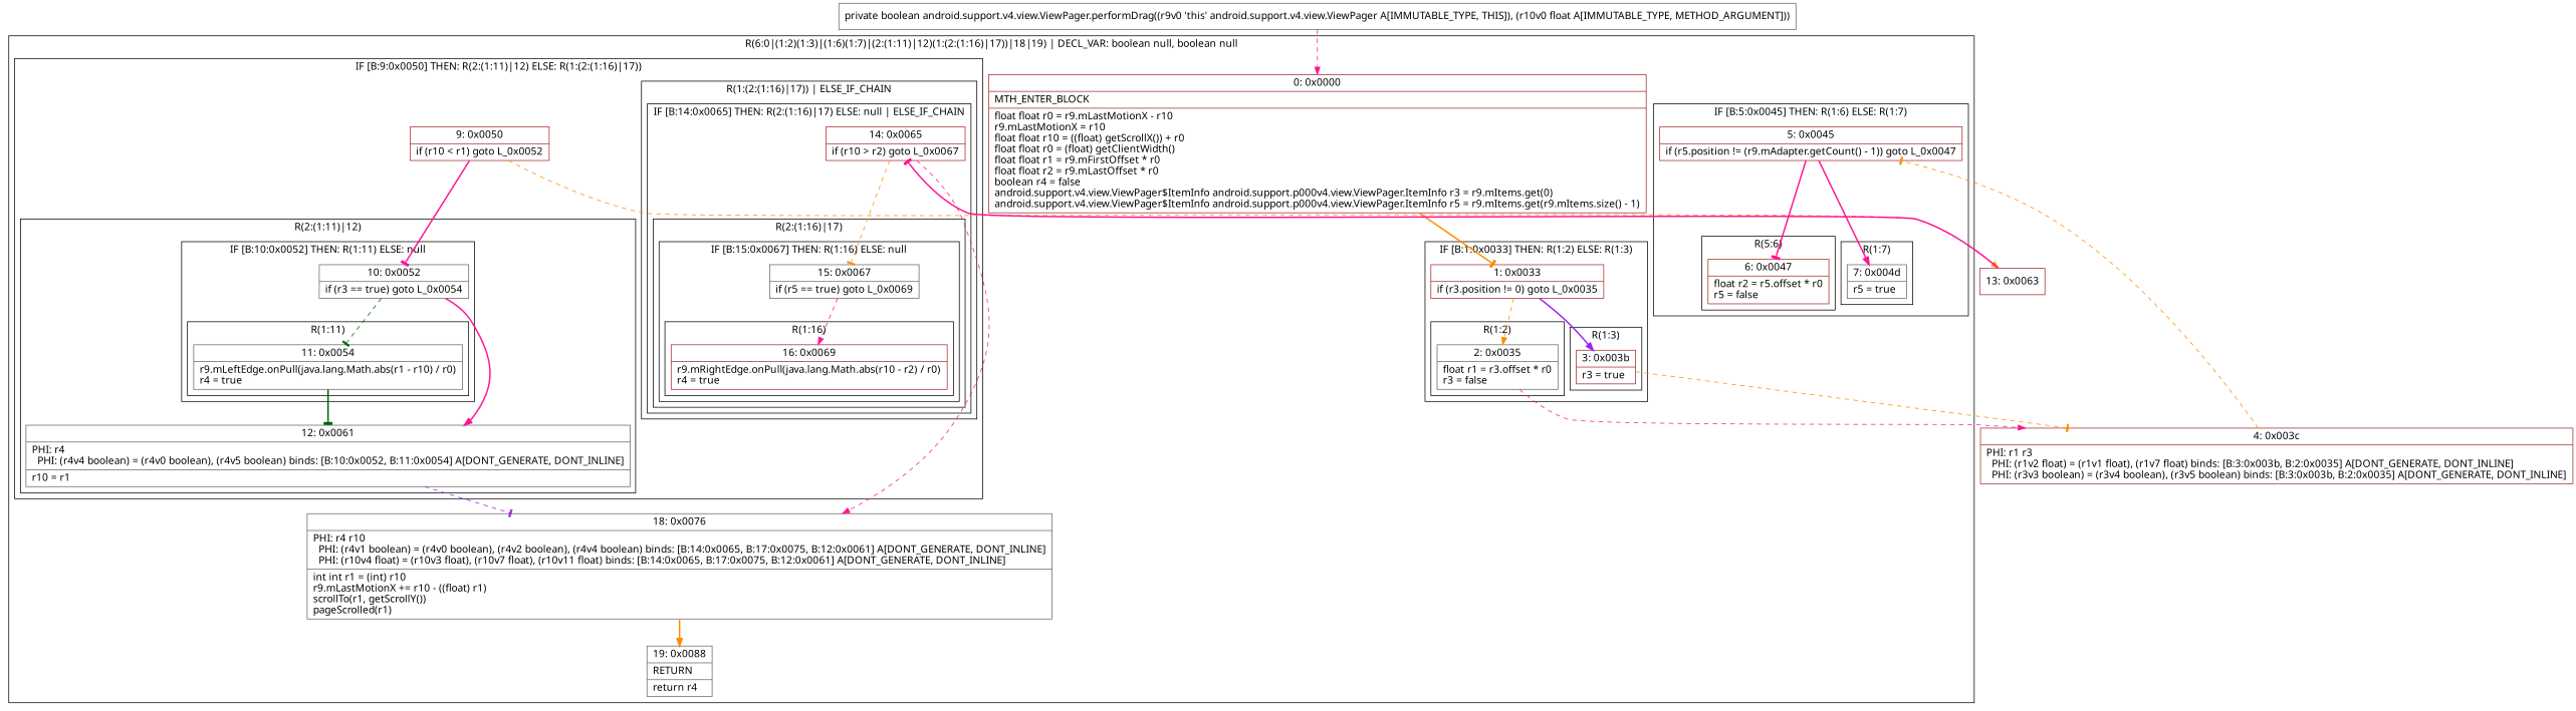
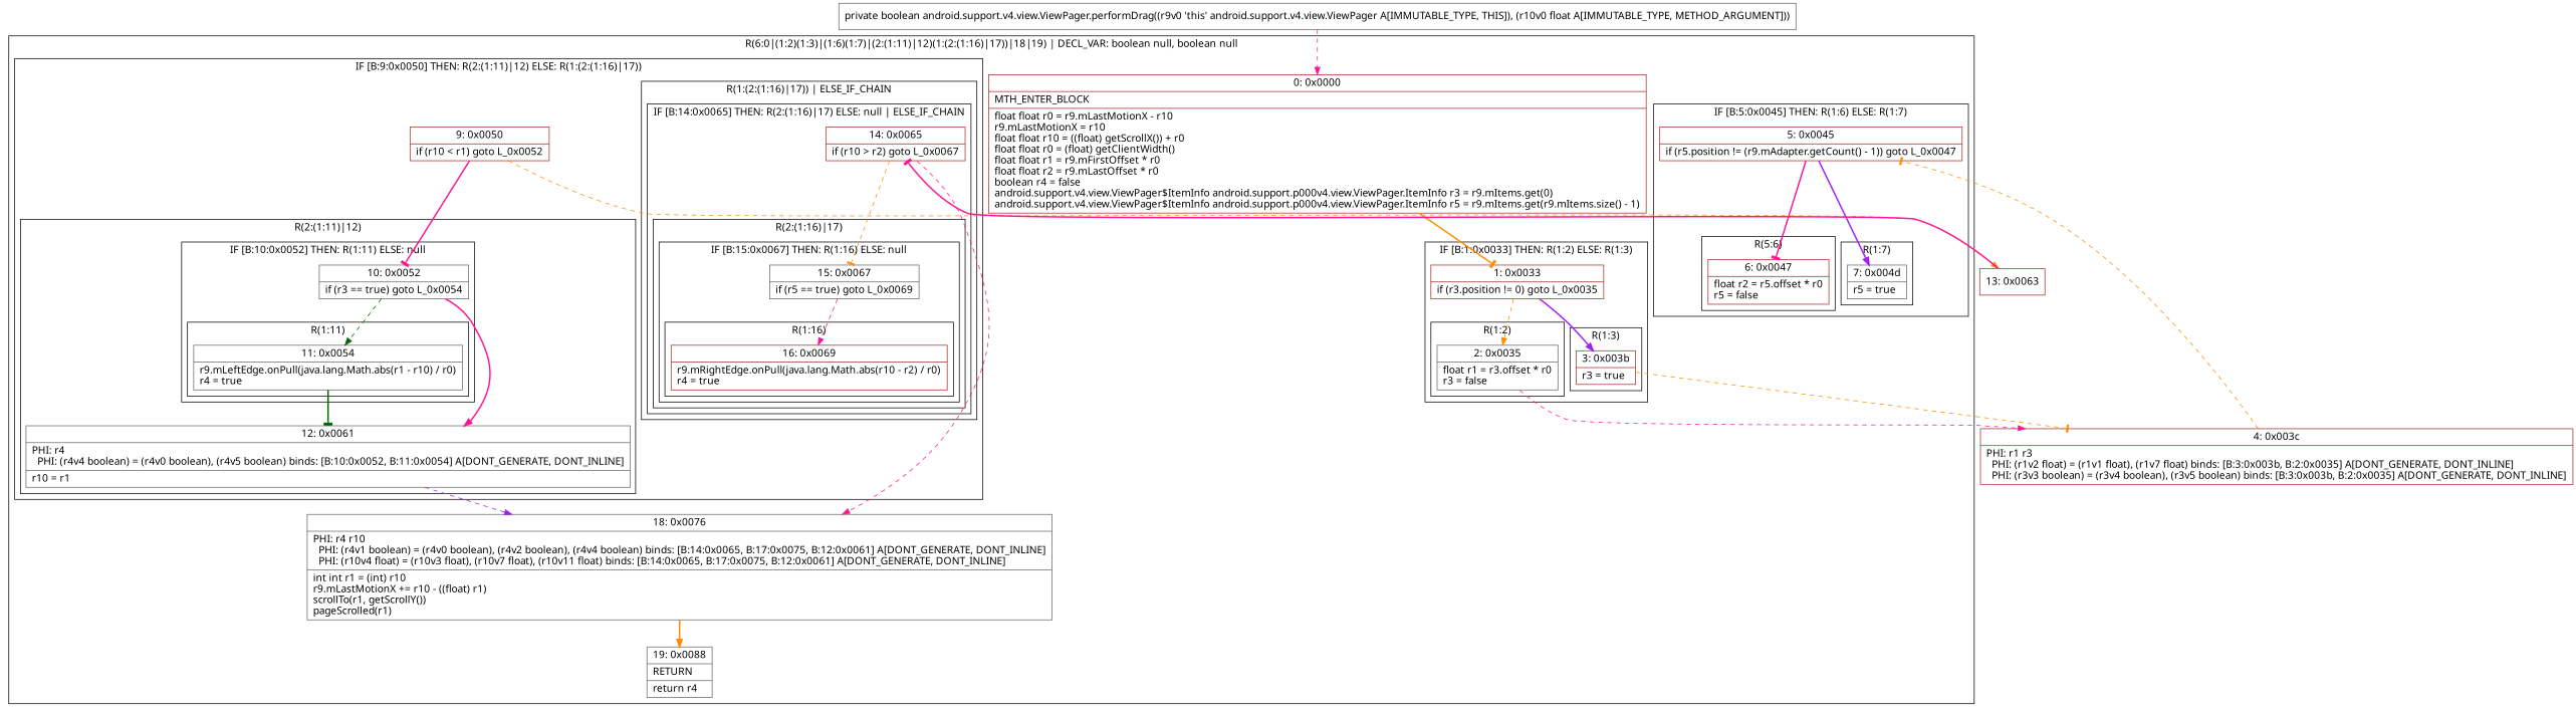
  digraph {
    fontname="Noto Sans"
    node [color=brown fontname="Noto Sans" shape=record]
    edge [arrowhead=normal color=deeppink fontname="Noto Sans" style=dashed]
    n1 [color=gray40 label="{2\:\ 0x0035|float r1 = r3.offset * r0\lr3 = false\l}"]
    n2 [label="{3\:\ 0x003b|r3 = true\l}"]
    n3 [label="{1\:\ 0x0033|if (r3.position != 0) goto L_0x0035\l}"]
    n4 [label="{6\:\ 0x0047|float r2 = r5.offset * r0\lr5 = false\l}"]
    n5 [color=gray40 label="{7\:\ 0x004d|r5 = true\l}"]
    n6 [label="{5\:\ 0x0045|if (r5.position != (r9.mAdapter.getCount() \- 1)) goto L_0x0047\l}"]
    n7 [color=gray40 label="{11\:\ 0x0054|r9.mLeftEdge.onPull(java.lang.Math.abs(r1 \- r10) \/ r0)\lr4 = true\l}"]
    n8 [color=gray40 label="{10\:\ 0x0052|if (r3 == true) goto L_0x0054\l}"]
    n9 [color=gray40 label="{12\:\ 0x0061|PHI: r4 \l  PHI: (r4v4 boolean) = (r4v0 boolean), (r4v5 boolean) binds: [B:10:0x0052, B:11:0x0054] A[DONT_GENERATE, DONT_INLINE]\l|r10 = r1\l}"]
    n10 [label="{16\:\ 0x0069|r9.mRightEdge.onPull(java.lang.Math.abs(r10 \- r2) \/ r0)\lr4 = true\l}"]
    n11 [color=gray40 label="{15\:\ 0x0067|if (r5 == true) goto L_0x0069\l}"]
    n12 [label="{14\:\ 0x0065|if (r10 \> r2) goto L_0x0067\l}"]
    n13 [label="{9\:\ 0x0050|if (r10 \< r1) goto L_0x0052\l}"]
    n14 [label="{0\:\ 0x0000|MTH_ENTER_BLOCK\l|float float r0 = r9.mLastMotionX \- r10\lr9.mLastMotionX = r10\lfloat float r10 = ((float) getScrollX()) + r0\lfloat float r0 = (float) getClientWidth()\lfloat float r1 = r9.mFirstOffset * r0\lfloat float r2 = r9.mLastOffset * r0\lboolean r4 = false\landroid.support.v4.view.ViewPager$ItemInfo android.support.p000v4.view.ViewPager.ItemInfo r3 = r9.mItems.get(0)\landroid.support.v4.view.ViewPager$ItemInfo android.support.p000v4.view.ViewPager.ItemInfo r5 = r9.mItems.get(r9.mItems.size() \- 1)\l}"]
    n15 [color=gray40 label="{18\:\ 0x0076|PHI: r4 r10 \l  PHI: (r4v1 boolean) = (r4v0 boolean), (r4v2 boolean), (r4v4 boolean) binds: [B:14:0x0065, B:17:0x0075, B:12:0x0061] A[DONT_GENERATE, DONT_INLINE]\l  PHI: (r10v4 float) = (r10v3 float), (r10v7 float), (r10v11 float) binds: [B:14:0x0065, B:17:0x0075, B:12:0x0061] A[DONT_GENERATE, DONT_INLINE]\l|int int r1 = (int) r10\lr9.mLastMotionX += r10 \- ((float) r1)\lscrollTo(r1, getScrollY())\lpageScrolled(r1)\l}"]
    n16 [color=gray40 label="{19\:\ 0x0088|RETURN\l|return r4\l}"]
    n17 [label="{4\:\ 0x003c|PHI: r1 r3 \l  PHI: (r1v2 float) = (r1v1 float), (r1v7 float) binds: [B:3:0x003b, B:2:0x0035] A[DONT_GENERATE, DONT_INLINE]\l  PHI: (r3v3 boolean) = (r3v4 boolean), (r3v5 boolean) binds: [B:3:0x003b, B:2:0x0035] A[DONT_GENERATE, DONT_INLINE]\l}"]
    n18 [label="{13\:\ 0x0063}"]
    n19 [color=gray40 label="{private boolean android.support.v4.view.ViewPager.performDrag((r9v0 'this' android.support.v4.view.ViewPager A[IMMUTABLE_TYPE, THIS]), (r10v0 float A[IMMUTABLE_TYPE, METHOD_ARGUMENT])) }"]
    subgraph cluster_1 {
      label="R(6:0|(1:2)(1:3)|(1:6)(1:7)|(2:(1:11)|12)(1:(2:(1:16)|17))|18|19) | DECL_VAR: boolean null, boolean null\l"
      n14
      n15
      n16
      subgraph cluster_2 {
        label="IF [B:1:0x0033] THEN: R(1:2) ELSE: R(1:3)"
        n3
        subgraph cluster_3 {
          label="R(1:2)"
          n1
        }
        subgraph cluster_4 {
          label="R(1:3)"
          n2
        }
      }
      subgraph cluster_5 {
        label="IF [B:5:0x0045] THEN: R(1:6) ELSE: R(1:7)"
        n6
        subgraph cluster_6 {
          label="R(5:6)"
          n4
        }
        subgraph cluster_7 {
          label="R(1:7)"
          n5
        }
      }
      subgraph cluster_8 {
        label="IF [B:9:0x0050] THEN: R(2:(1:11)|12) ELSE: R(1:(2:(1:16)|17))"
        n13
        subgraph cluster_9 {
          label="R(2:(1:11)|12)"
          n9
          subgraph cluster_10 {
            label="IF [B:10:0x0052] THEN: R(1:11) ELSE: null"
            n8
            subgraph cluster_11 {
              label="R(1:11)"
              n7
            }
          }
        }
        subgraph cluster_12 {
          label="R(1:(2:(1:16)|17)) | ELSE_IF_CHAIN\l"
          subgraph cluster_13 {
            label="IF [B:14:0x0065] THEN: R(2:(1:16)|17) ELSE: null | ELSE_IF_CHAIN\l"
            n12
            subgraph cluster_14 {
              label="R(2:(1:16)|17)"
              subgraph cluster_15 {
                label="IF [B:15:0x0067] THEN: R(1:16) ELSE: null"
                n11
                subgraph cluster_16 {
                  label="R(1:16)"
                  n10
                }
              }
            }
          }
        }
      }
    }
    n1 -> n17
    n2 -> n17 [arrowhead=tee color=darkorange]
    n3 -> n1 [color=darkorange]
    n3 -> n2 [color=purple style=bold]
    n6 -> n4 [arrowhead=tee style=bold]
-   n6 -> n5 [style=bold]
+   n6 -> n5 [color=purple style=bold]
    n7 -> n9 [arrowhead=tee color=darkgreen style=bold]
-   n8 -> n7 [arrowhead=tee color=darkgreen]
+   n8 -> n7 [color=darkgreen]
    n8 -> n9 [style=bold]
-   n9 -> n15 [arrowhead=tee color=purple]
+   n9 -> n15 [color=purple]
    n11 -> n10
    n12 -> n11 [arrowhead=tee color=darkorange]
    n12 -> n15
    n13 -> n8 [arrowhead=tee style=bold]
    n13 -> n18 [color=darkorange]
    n14 -> n3 [arrowhead=tee color=darkorange style=bold]
    n15 -> n16 [color=darkorange style=bold]
    n17 -> n6 [arrowhead=tee color=darkorange]
    n18 -> n12 [arrowhead=tee style=bold]
    n19 -> n14
  }
